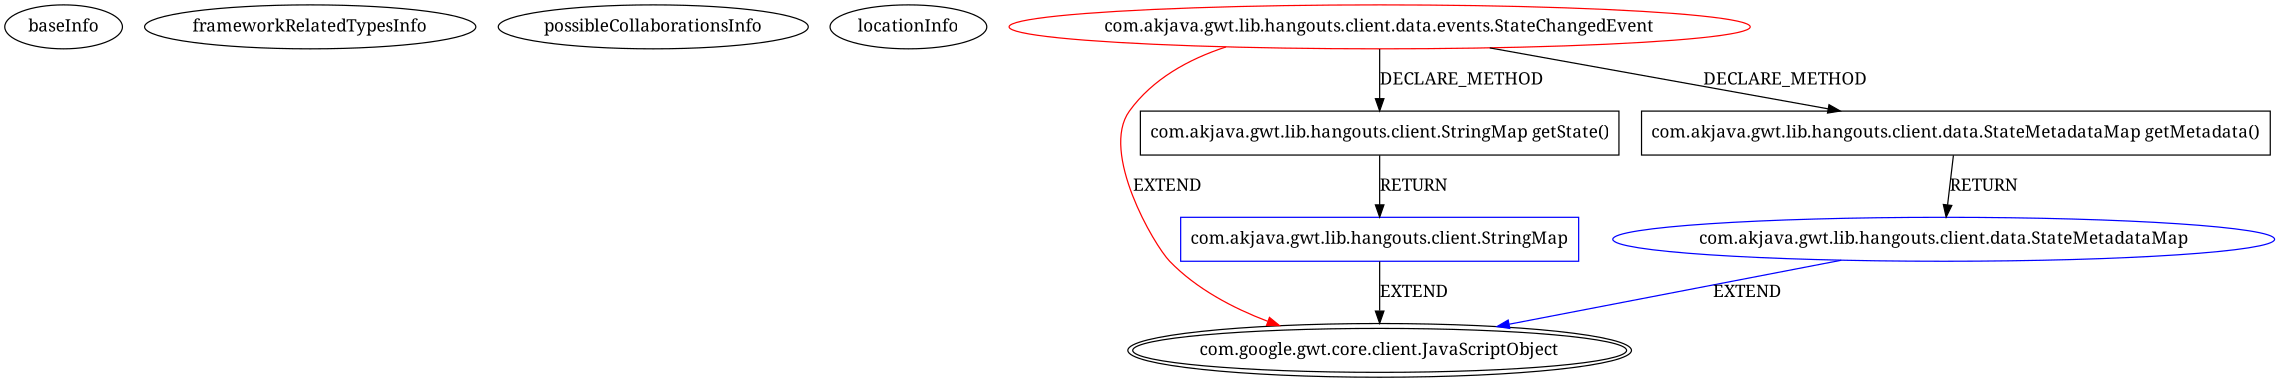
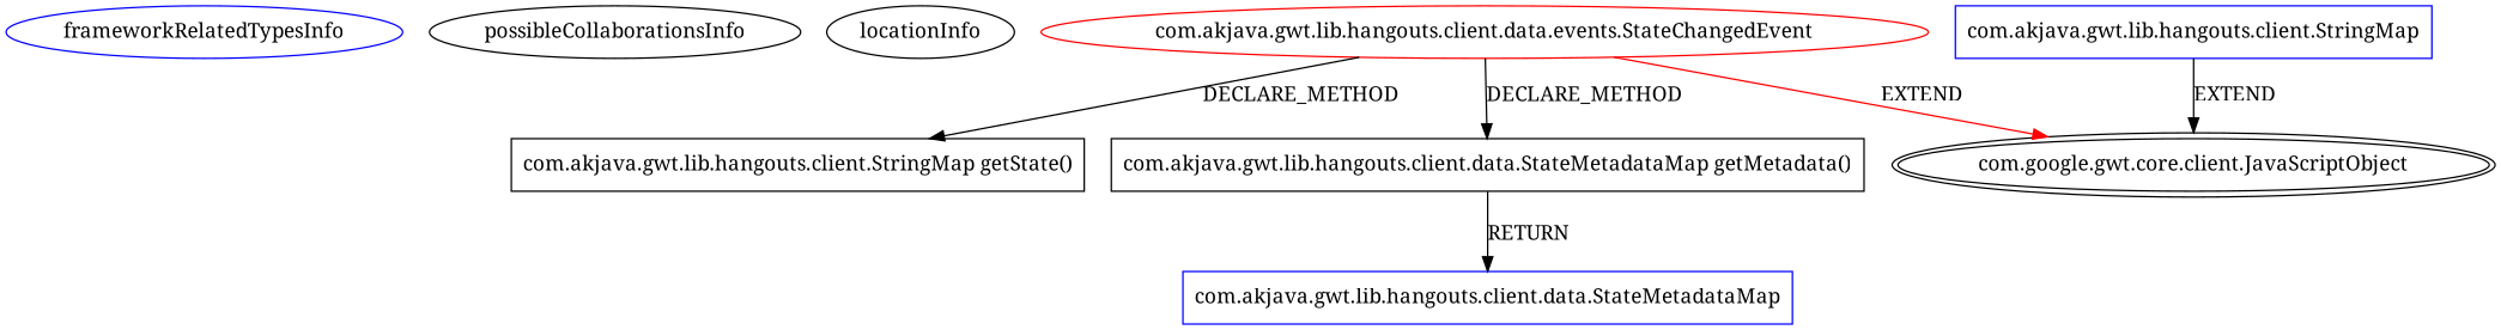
  digraph {
    fontname="Noto Serif"
    node [fontname="Noto Serif" isFrameworkType=false]
    edge [fontname="Noto Serif"]
-   baseInfo [category=extension_graph graphId=611 isAnonymous=false possibleRelation=true isFrameworkType=""]
-   frameworkRelatedTypesInfo [0="com.google.gwt.core.client.JavaScriptObject" isFrameworkType=""]
+   frameworkRelatedTypesInfo [0="com.google.gwt.core.client.JavaScriptObject" color=blue isFrameworkType=""]
    possibleCollaborationsInfo [0="611~CLIENT_METHOD_DECLARATION-RETURN_TYPE-~com.google.gwt.core.client.JavaScriptObject ~com.google.gwt.core.client.JavaScriptObject ~false~false" isFrameworkType=""]
    locationInfo [contextSignature=StateChangedEvent filePath="/akjava-GWT-Hangouts/GWT-Hangouts-master/src/com/akjava/gwt/lib/hangouts/client/data/events/StateChangedEvent.java" graphId=611 projectName="akjava-GWT-Hangouts" isFrameworkType=""]
    n5 [color=red label="com.akjava.gwt.lib.hangouts.client.data.events.StateChangedEvent" vertexType=ROOT_CLIENT_CLASS_DECLARATION]
    n6 [isFrameworkType=true label="com.google.gwt.core.client.JavaScriptObject" peripheries=2 vertexType=FRAMEWORK_CLASS_TYPE]
    n7 [label="com.akjava.gwt.lib.hangouts.client.StringMap getState()" shape=box vertexType=CLIENT_METHOD_DECLARATION]
    n8 [label="com.akjava.gwt.lib.hangouts.client.data.StateMetadataMap getMetadata()" shape=box vertexType=CLIENT_METHOD_DECLARATION]
    n9 [color=blue label="com.akjava.gwt.lib.hangouts.client.StringMap" shape=box vertexType=REFERENCE_CLIENT_CLASS_DECLARATION]
-   n10 [color=blue label="com.akjava.gwt.lib.hangouts.client.data.StateMetadataMap" vertexType=REFERENCE_CLIENT_CLASS_DECLARATION]
+   n10 [color=blue label="com.akjava.gwt.lib.hangouts.client.data.StateMetadataMap" vertexType=REFERENCE_CLIENT_CLASS_DECLARATION shape=box]
    n5 -> n6 [color=red label=EXTEND]
    n5 -> n7 [label=DECLARE_METHOD]
    n5 -> n8 [label=DECLARE_METHOD]
-   n7 -> n9 [label=RETURN]
    n8 -> n10 [label=RETURN]
    n9 -> n6 [color=black label=EXTEND]
-   n10 -> n6 [color=blue label=EXTEND]
  }
